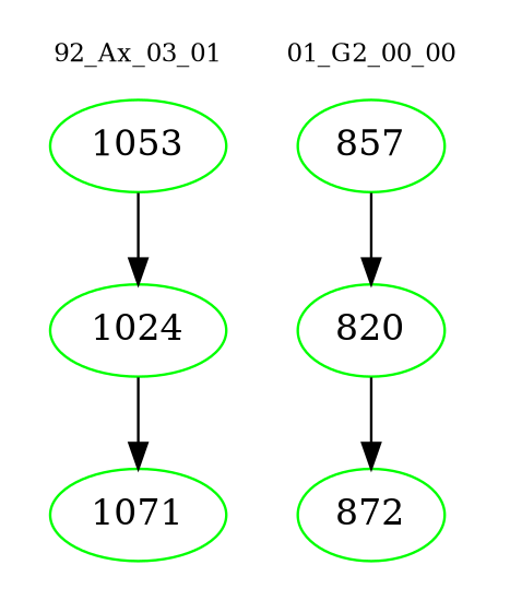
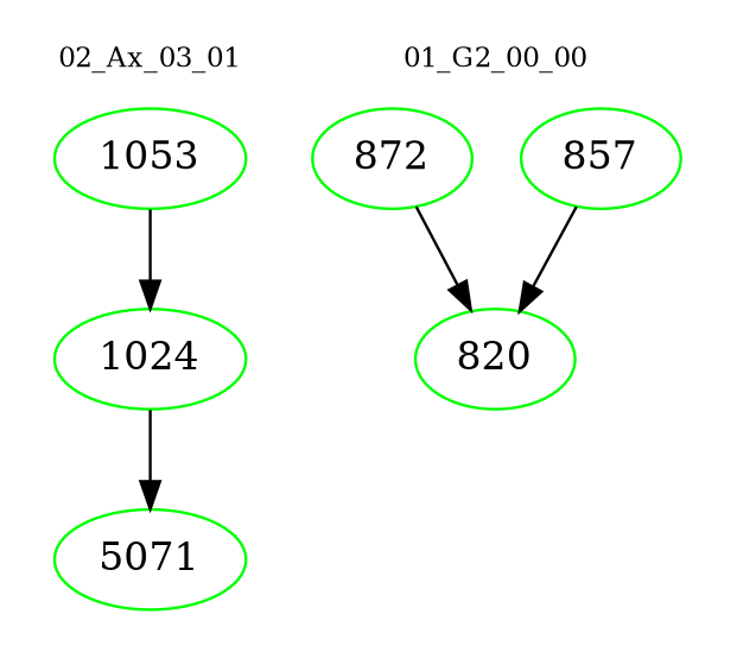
  digraph {
    node [color=green]
    edge [color=black]
    n1 [label=1053]
    n2 [label=1024]
-   n3 [label=1071]
+   n3 [label=5071]
    n4 [label=857]
    n5 [label=820]
    n6 [label=872]
    subgraph cluster_1 {
      color=white
      fontsize=10
-     label="92_Ax_03_01"
+     label="02_Ax_03_01"
      n1
      n2
      n3
    }
    subgraph cluster_2 {
      color=white
      fontsize=10
      label="01_G2_00_00"
      n4
      n5
      n6
    }
    n1 -> n2
    n2 -> n3
    n4 -> n5
-   n5 -> n6
+   n6 -> n5
  }
